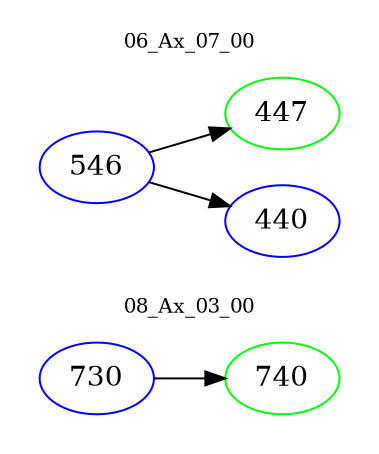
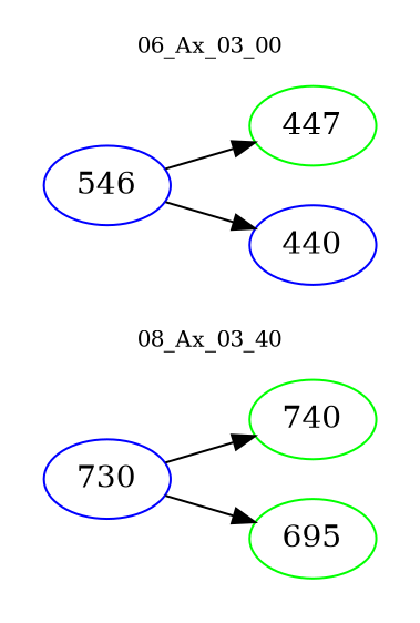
  digraph {
    rankdir=LR
    node [color=blue]
    edge [color=black]
    n1 [label=730]
+   n2 [color=green label=695]
    n3 [color=green label=740]
    n4 [label=546]
    n5 [label=440]
    n6 [color=green label=447]
    subgraph cluster_1 {
      color=white
      fontsize=10
-     label="08_Ax_03_00"
+     label="08_Ax_03_40"
      n1
+     n2
      n3
    }
    subgraph cluster_2 {
      color=white
      fontsize=10
-     label="06_Ax_07_00"
+     label="06_Ax_03_00"
      n4
      n5
      n6
    }
+   n1 -> n2
    n1 -> n3
    n4 -> n5
    n4 -> n6
  }
